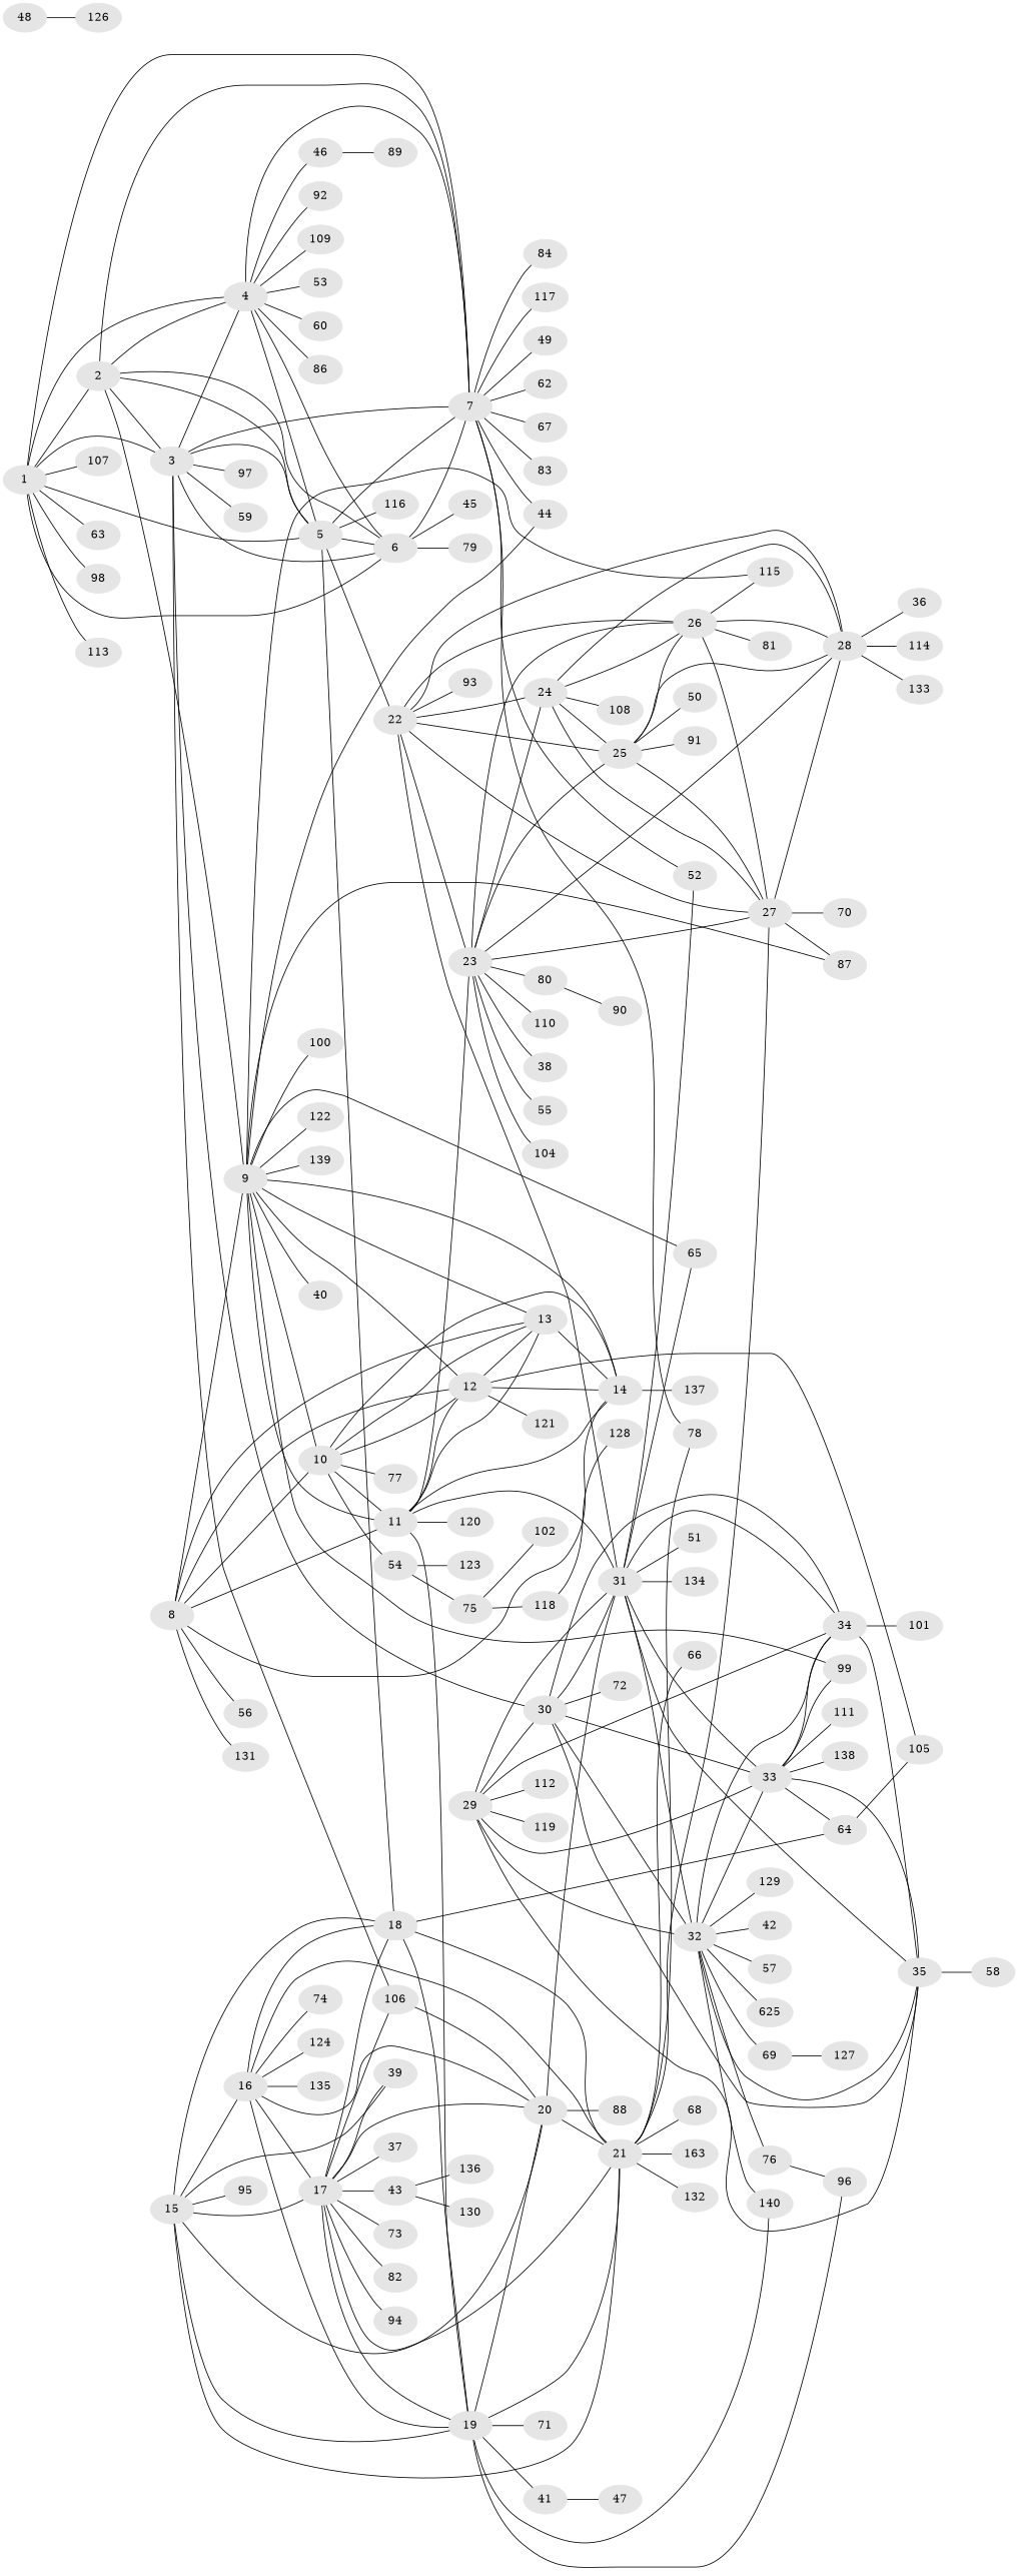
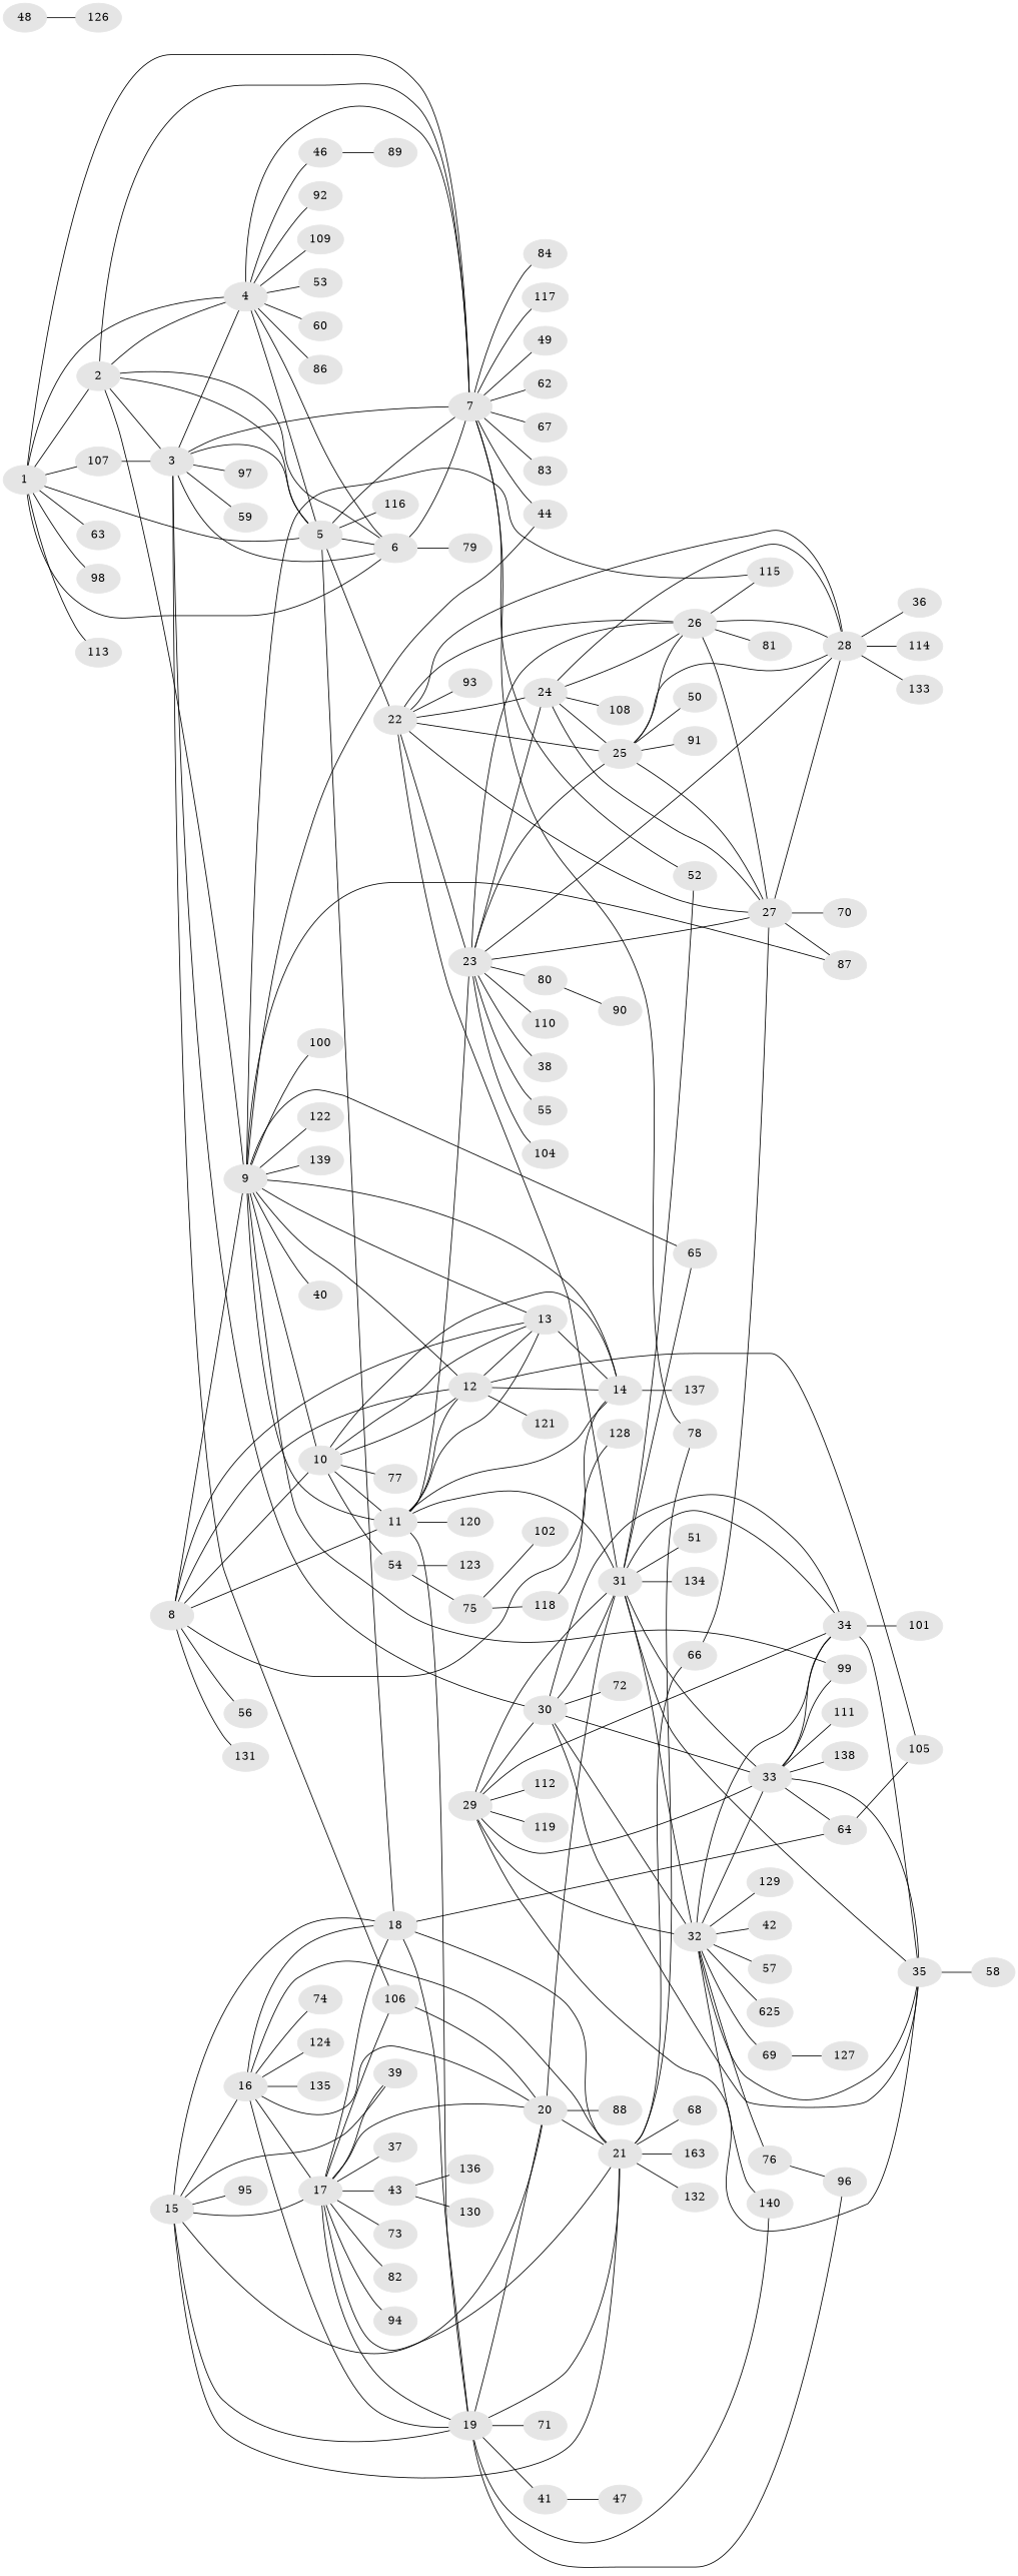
  graph {
    rankdir=LR
    node [color=gray90 style=filled]
    1
    2
    3
    4
    5
    6
    7
    63
    98
    107
    113
    9
    30
    59
    97
    106
    46
    53
    60
    86
    92
    109
    18
    22
    116
-   45
    79
    44
    49
    52
    62
    67
    78
    83
    84
    117
    10
    11
    12
    13
    14
    40
    65
    87
    99
    100
    115
    122
    139
    31
    32
    33
    34
    35
    72
    20
    89
    19
    21
    64
    23
    27
    24
    25
    26
    28
    93
    8
    56
    131
    54
    77
    120
    105
    121
    137
    75
    123
    41
    71
    96
    140
    38
    55
    80
    104
    110
    51
    134
    15
    16
    17
    95
    39
    74
    124
    135
    37
    43
    73
    82
    94
    88
    66
    68
    n106 [label=163]
    132
    48
    126
    130
    136
    47
    70
    108
    50
    91
    81
    36
    114
    133
    90
    29
    112
    119
    42
    57
    69
    76
    n129 [label=625]
    129
    111
    138
    101
    58
    127
    102
    118
    128
    1 -- 2
-   1 -- 3
+   107 -- 3
    1 -- 4
    1 -- 5
    1 -- 6
    1 -- 7
    1 -- 63
    1 -- 98
    1 -- 107
    1 -- 113
    2 -- 3
    2 -- 4
    2 -- 5
    2 -- 6
    2 -- 7
    2 -- 9
    3 -- 4
    3 -- 5
    3 -- 6
    3 -- 7
    3 -- 30
    3 -- 59
    3 -- 97
    3 -- 106
    4 -- 5
    4 -- 6
    4 -- 7
    4 -- 46
    4 -- 53
    4 -- 60
    4 -- 86
    4 -- 92
    4 -- 109
    5 -- 6
    5 -- 7
    5 -- 18
    5 -- 22
    5 -- 116
    6 -- 7
-   6 -- 45
    6 -- 79
    7 -- 44
    7 -- 49
    7 -- 52
    7 -- 62
    7 -- 67
    7 -- 78
    7 -- 83
    7 -- 84
    7 -- 117
    9 -- 44
    9 -- 10
    9 -- 11
    9 -- 12
    9 -- 13
    9 -- 14
    9 -- 40
    9 -- 65
    9 -- 87
    9 -- 99
    9 -- 100
    9 -- 115
    9 -- 122
    9 -- 139
    30 -- 31
    30 -- 32
    30 -- 33
    30 -- 34
    30 -- 35
    30 -- 72
    106 -- 20
    46 -- 89
    18 -- 19
    18 -- 21
    18 -- 64
    22 -- 31
    22 -- 23
    22 -- 27
    22 -- 24
    22 -- 25
    22 -- 26
    22 -- 28
    22 -- 93
    10 -- 11
    10 -- 12
    10 -- 13
    10 -- 14
    10 -- 54
    10 -- 77
    11 -- 12
    11 -- 13
    11 -- 14
    11 -- 31
    11 -- 19
    11 -- 23
    11 -- 120
    12 -- 13
    12 -- 14
    12 -- 105
    12 -- 121
    13 -- 14
    14 -- 137
    31 -- 52
    31 -- 65
    31 -- 32
    31 -- 33
    31 -- 34
    31 -- 35
    31 -- 51
    31 -- 134
    32 -- 33
    32 -- 34
    32 -- 35
    32 -- 140
    32 -- 42
    32 -- 57
    32 -- 69
    32 -- 76
    32 -- n129
    32 -- 129
    33 -- 99
    33 -- 34
    33 -- 35
    33 -- 64
    33 -- 111
    33 -- 138
    34 -- 35
    34 -- 101
    35 -- 58
    20 -- 31
    20 -- 21
    20 -- 88
    19 -- 20
    19 -- 21
    19 -- 41
    19 -- 71
    19 -- 96
    19 -- 140
    21 -- 78
-   21 -- 27
+   66 -- 27
    21 -- 66
    21 -- 68
    21 -- n106
    21 -- 132
    64 -- 105
    23 -- 27
    23 -- 24
    23 -- 25
    23 -- 26
    23 -- 28
    23 -- 38
    23 -- 55
    23 -- 80
    23 -- 104
    23 -- 110
    27 -- 87
    27 -- 28
    27 -- 70
    24 -- 27
    24 -- 25
    24 -- 26
    24 -- 28
    24 -- 108
    25 -- 27
    25 -- 26
    25 -- 28
    25 -- 50
    25 -- 91
    26 -- 115
    26 -- 27
    26 -- 28
    26 -- 81
    28 -- 36
    28 -- 114
    28 -- 133
    8 -- 9
    8 -- 10
    8 -- 11
    8 -- 12
    8 -- 13
    8 -- 14
    8 -- 56
    8 -- 131
    54 -- 75
    54 -- 123
    75 -- 102
    75 -- 118
    41 -- 47
    80 -- 90
    15 -- 18
    15 -- 20
    15 -- 19
    15 -- 21
    15 -- 16
    15 -- 17
    15 -- 95
    15 -- 39
    16 -- 18
    16 -- 20
    16 -- 19
    16 -- 21
    16 -- 17
    16 -- 74
    16 -- 124
    16 -- 135
    17 -- 106
    17 -- 18
    17 -- 20
    17 -- 19
    17 -- 21
    17 -- 39
    17 -- 37
    17 -- 43
    17 -- 73
    17 -- 82
    17 -- 94
    43 -- 130
    43 -- 136
    48 -- 126
    29 -- 30
    29 -- 31
    29 -- 32
    29 -- 33
    29 -- 34
    29 -- 35
    29 -- 112
    29 -- 119
    69 -- 127
    76 -- 96
    118 -- 128
  }
